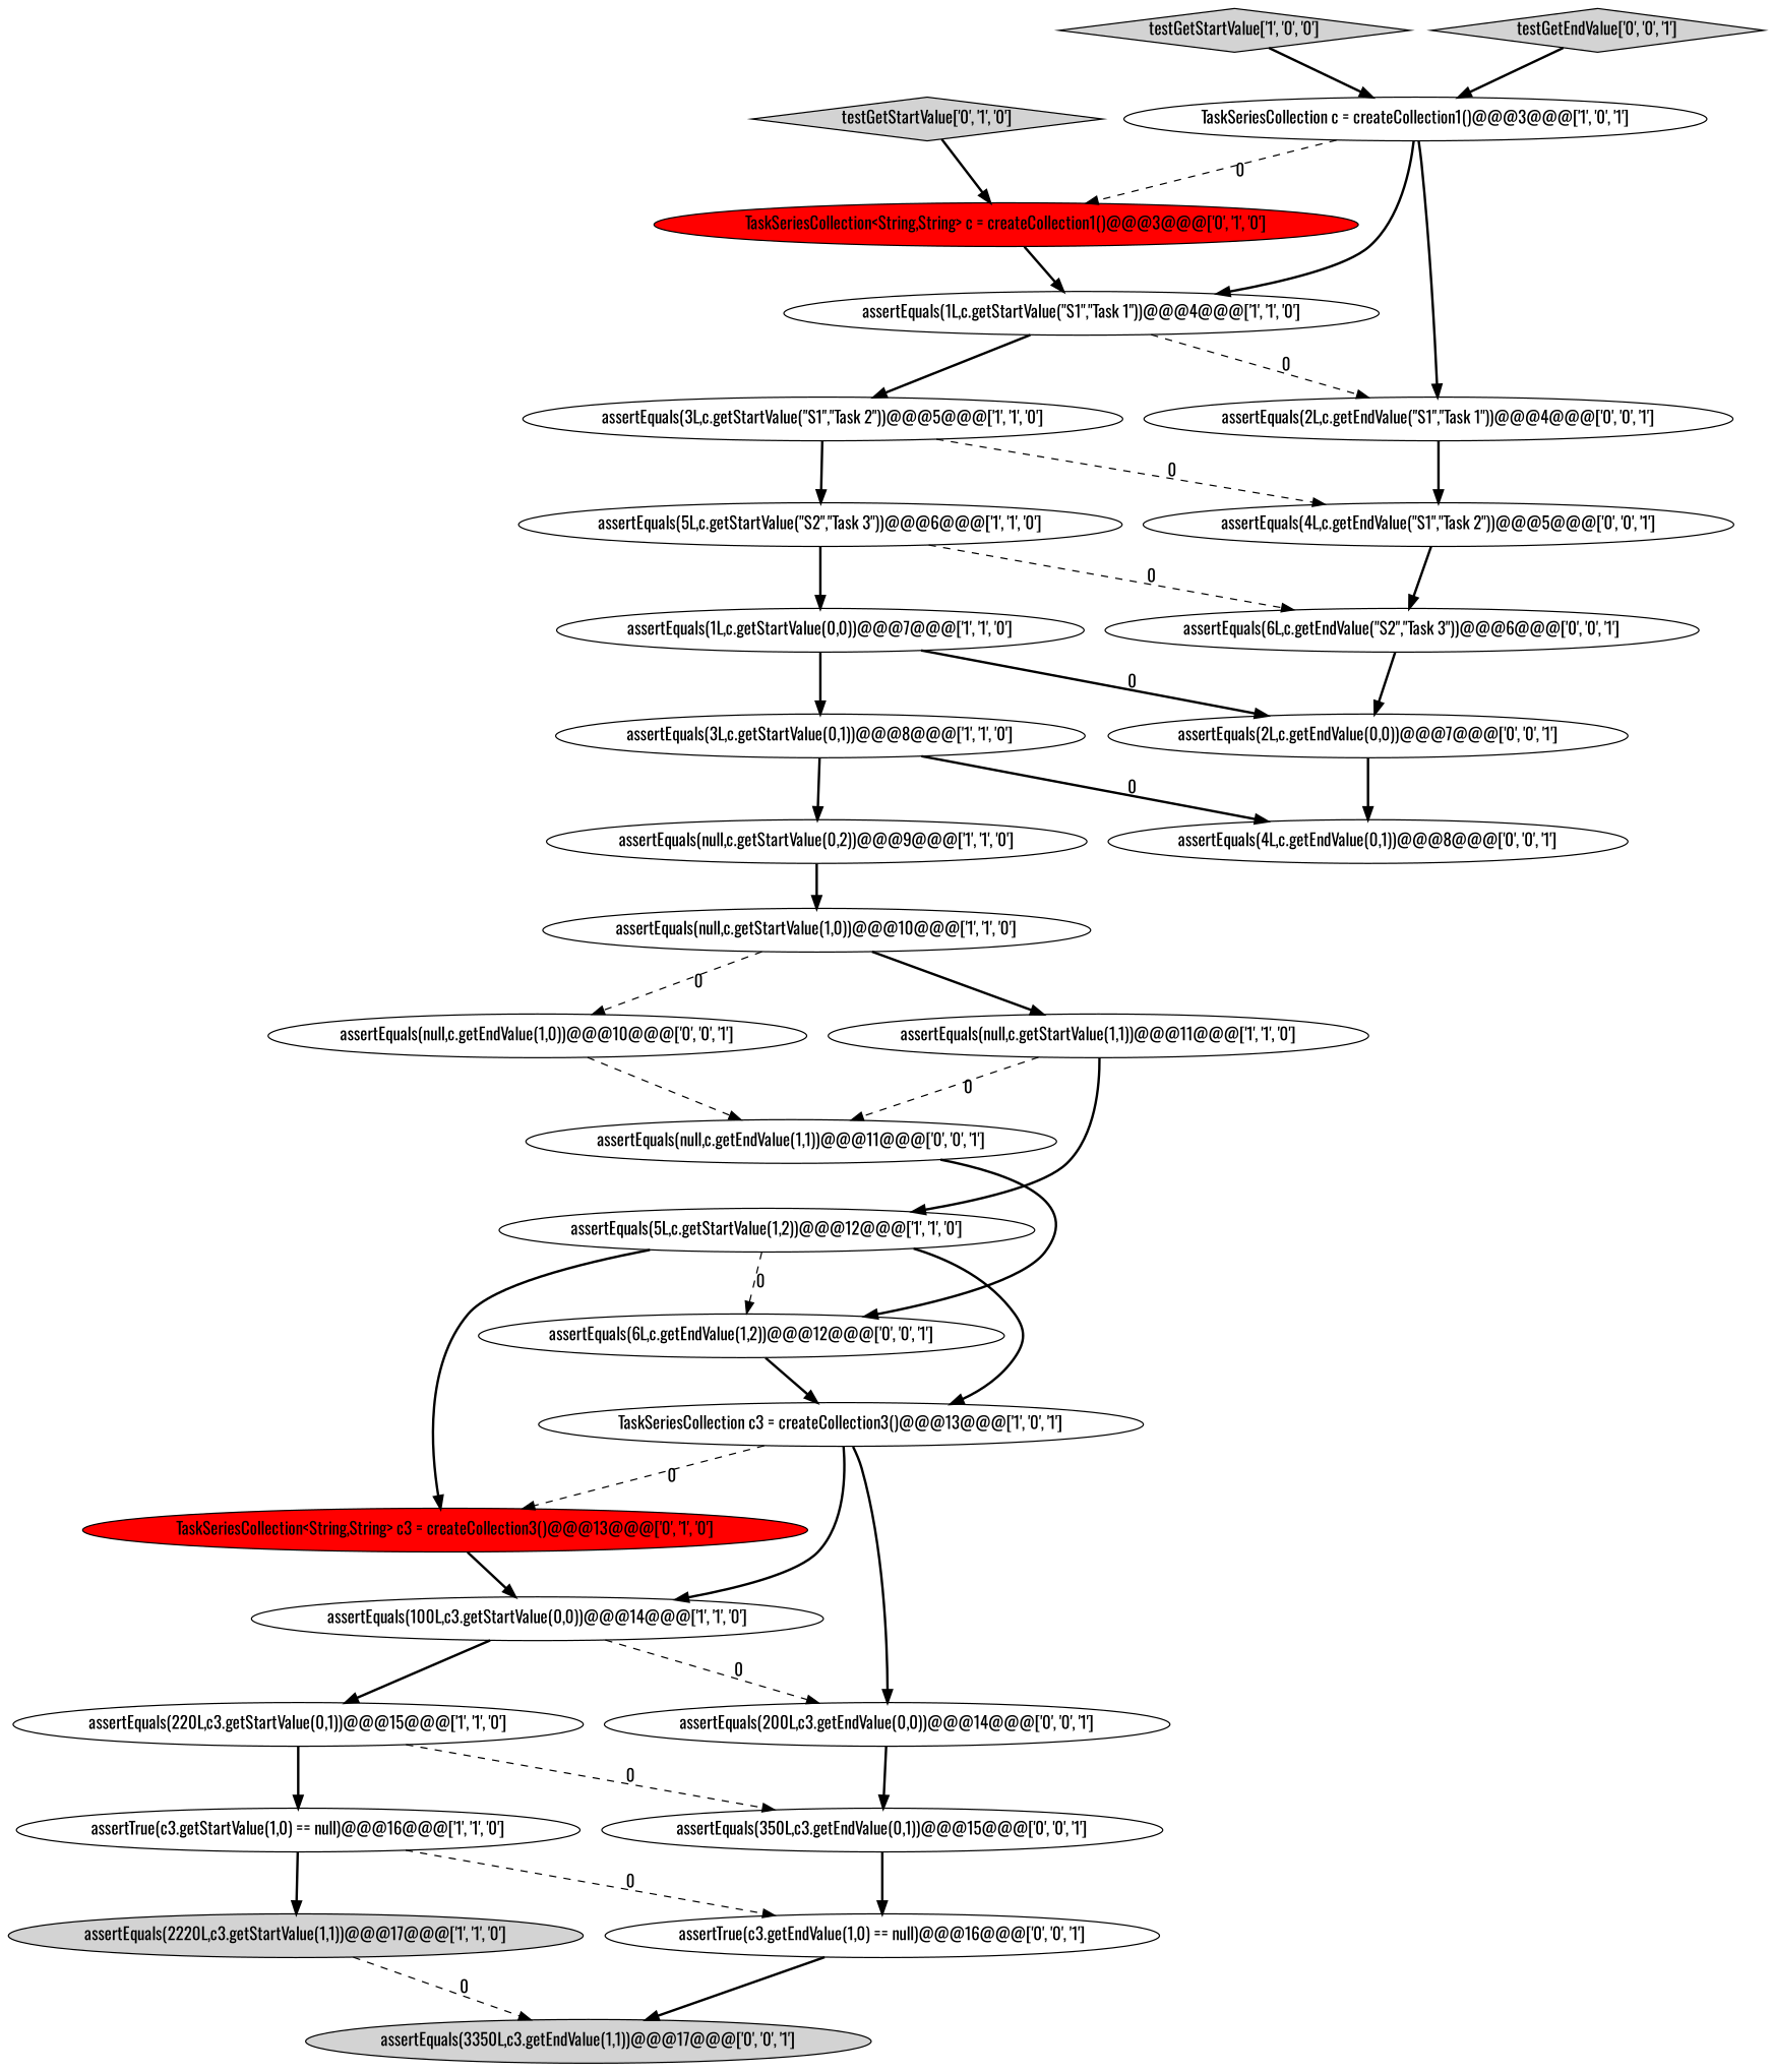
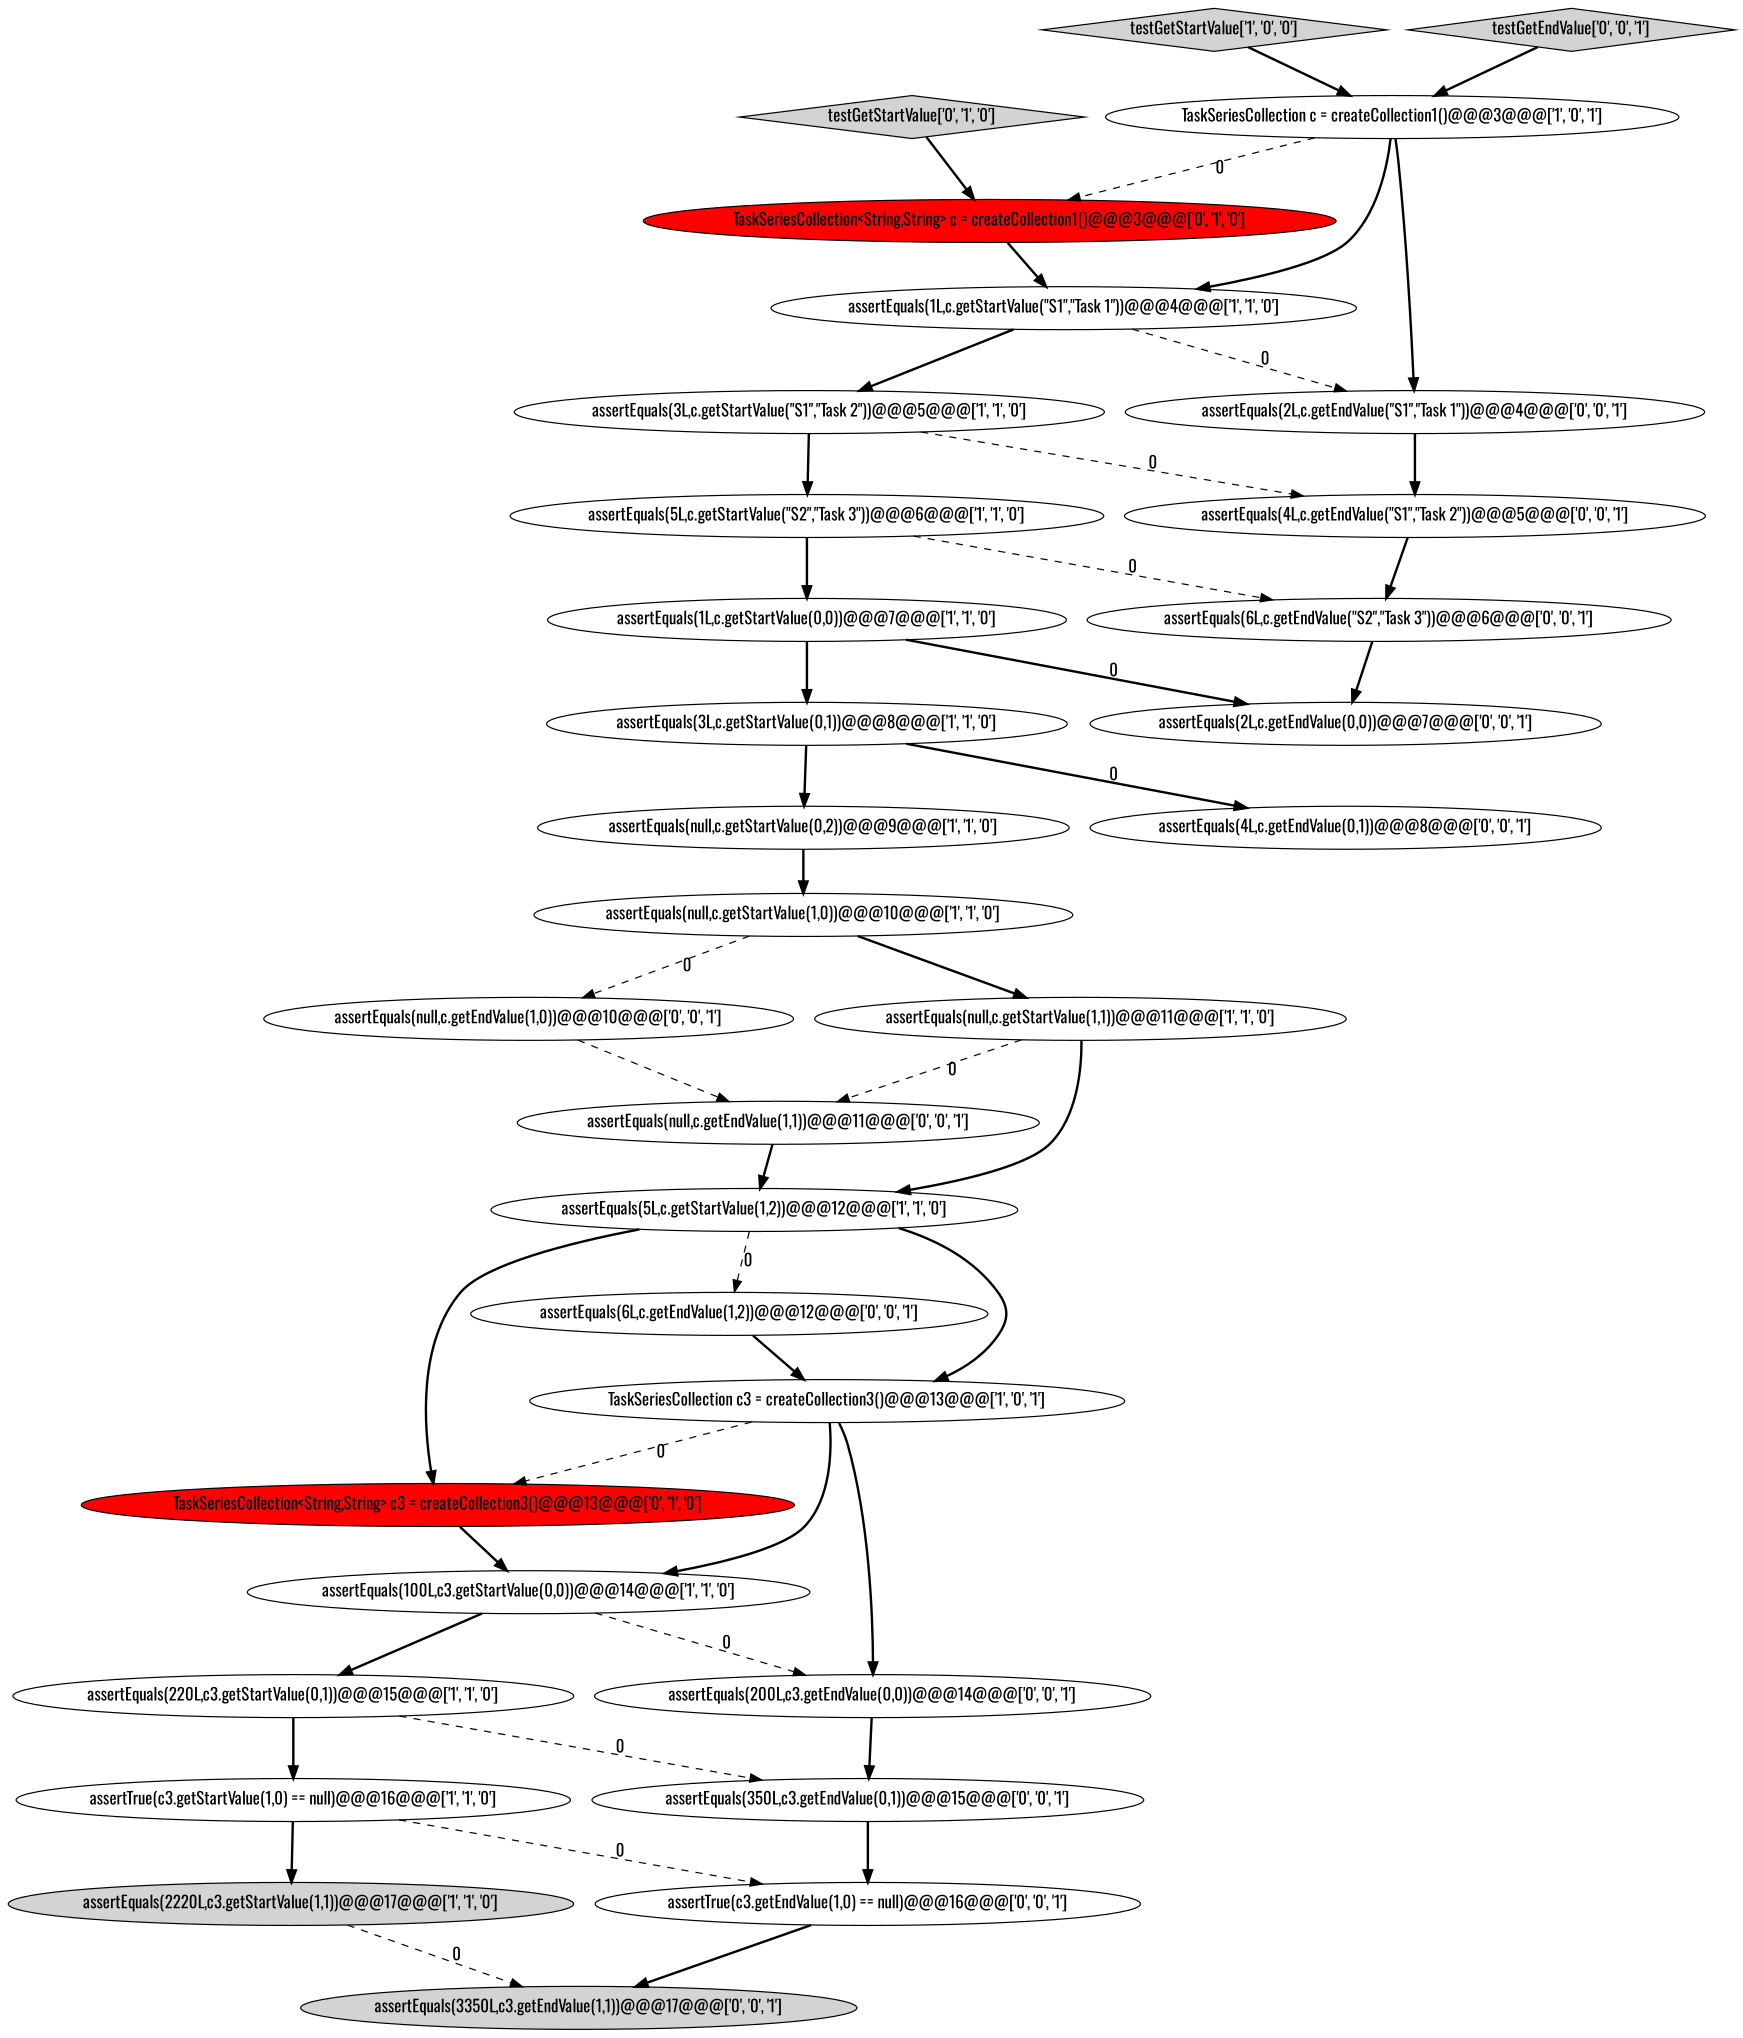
  digraph {
    fontname=Oswald
    node [fillcolor=white fontname=Oswald shape=ellipse style=filled]
    edge [fontname=Oswald style=bold]
    n1 [label="assertEquals(null,c.getEndValue(1,0))@@@10@@@['0', '0', '1']"]
    n2 [label="assertEquals(null,c.getEndValue(1,1))@@@11@@@['0', '0', '1']"]
    n3 [fillcolor=lightgray label="testGetStartValue['1', '0', '0']" shape=diamond]
    n4 [label="TaskSeriesCollection c = createCollection1()@@@3@@@['1', '0', '1']"]
    n5 [fillcolor=red label="TaskSeriesCollection<String,String> c = createCollection1()@@@3@@@['0', '1', '0']"]
    n6 [label="assertEquals(1L,c.getStartValue(\"S1\",\"Task 1\"))@@@4@@@['1', '1', '0']"]
    n7 [label="assertEquals(2L,c.getEndValue(\"S1\",\"Task 1\"))@@@4@@@['0', '0', '1']"]
    n8 [label="assertEquals(350L,c3.getEndValue(0,1))@@@15@@@['0', '0', '1']"]
    n9 [label="assertTrue(c3.getEndValue(1,0) == null)@@@16@@@['0', '0', '1']"]
    n10 [fillcolor=lightgray label="assertEquals(3350L,c3.getEndValue(1,1))@@@17@@@['0', '0', '1']"]
    n11 [label="assertEquals(220L,c3.getStartValue(0,1))@@@15@@@['1', '1', '0']"]
    n12 [label="assertTrue(c3.getStartValue(1,0) == null)@@@16@@@['1', '1', '0']"]
    n13 [fillcolor=lightgray label="assertEquals(2220L,c3.getStartValue(1,1))@@@17@@@['1', '1', '0']"]
    n14 [label="assertEquals(200L,c3.getEndValue(0,0))@@@14@@@['0', '0', '1']"]
    n15 [label="assertEquals(3L,c.getStartValue(\"S1\",\"Task 2\"))@@@5@@@['1', '1', '0']"]
    n16 [label="assertEquals(4L,c.getEndValue(\"S1\",\"Task 2\"))@@@5@@@['0', '0', '1']"]
    n17 [label="TaskSeriesCollection c3 = createCollection3()@@@13@@@['1', '0', '1']"]
    n18 [fillcolor=red label="TaskSeriesCollection<String,String> c3 = createCollection3()@@@13@@@['0', '1', '0']"]
    n19 [label="assertEquals(100L,c3.getStartValue(0,0))@@@14@@@['1', '1', '0']"]
    n20 [label="assertEquals(6L,c.getEndValue(\"S2\",\"Task 3\"))@@@6@@@['0', '0', '1']"]
    n21 [label="assertEquals(2L,c.getEndValue(0,0))@@@7@@@['0', '0', '1']"]
    n22 [label="assertEquals(null,c.getStartValue(1,1))@@@11@@@['1', '1', '0']"]
    n23 [label="assertEquals(5L,c.getStartValue(1,2))@@@12@@@['1', '1', '0']"]
    n24 [label="assertEquals(6L,c.getEndValue(1,2))@@@12@@@['0', '0', '1']"]
    n25 [label="assertEquals(1L,c.getStartValue(0,0))@@@7@@@['1', '1', '0']"]
    n26 [label="assertEquals(3L,c.getStartValue(0,1))@@@8@@@['1', '1', '0']"]
    n27 [label="assertEquals(4L,c.getEndValue(0,1))@@@8@@@['0', '0', '1']"]
    n28 [label="assertEquals(null,c.getStartValue(0,2))@@@9@@@['1', '1', '0']"]
    n29 [label="assertEquals(5L,c.getStartValue(\"S2\",\"Task 3\"))@@@6@@@['1', '1', '0']"]
    n30 [fillcolor=lightgray label="testGetStartValue['0', '1', '0']" shape=diamond]
    n31 [label="assertEquals(null,c.getStartValue(1,0))@@@10@@@['1', '1', '0']"]
    n32 [fillcolor=lightgray label="testGetEndValue['0', '0', '1']" shape=diamond]
    n1 -> n2 [style=dashed]
-   n2 -> n24
+   n2 -> n23
    n3 -> n4
    n4 -> n5 [label=0 style=dashed]
    n4 -> n6
    n4 -> n7
    n5 -> n6
    n6 -> n7 [label=0 style=dashed]
    n6 -> n15
    n7 -> n16
    n8 -> n9
    n9 -> n10
    n11 -> n8 [label=0 style=dashed]
    n11 -> n12
    n12 -> n9 [label=0 style=dashed]
    n12 -> n13
    n13 -> n10 [label=0 style=dashed]
    n14 -> n8
    n15 -> n16 [label=0 style=dashed]
    n15 -> n29
    n16 -> n20
    n17 -> n14
    n17 -> n18 [label=0 style=dashed]
    n17 -> n19
    n18 -> n19
    n19 -> n11
    n19 -> n14 [label=0 style=dashed]
    n20 -> n21
-   n21 -> n27
    n22 -> n2 [label=0 style=dashed]
    n22 -> n23
    n23 -> n17
    n23 -> n18
    n23 -> n24 [label=0 style=dashed]
    n24 -> n17
    n25 -> n21 [label=0]
    n25 -> n26
    n26 -> n27 [label=0]
    n26 -> n28
    n28 -> n31
    n29 -> n20 [label=0 style=dashed]
    n29 -> n25
    n30 -> n5
    n31 -> n1 [label=0 style=dashed]
    n31 -> n22
    n32 -> n4
  }
